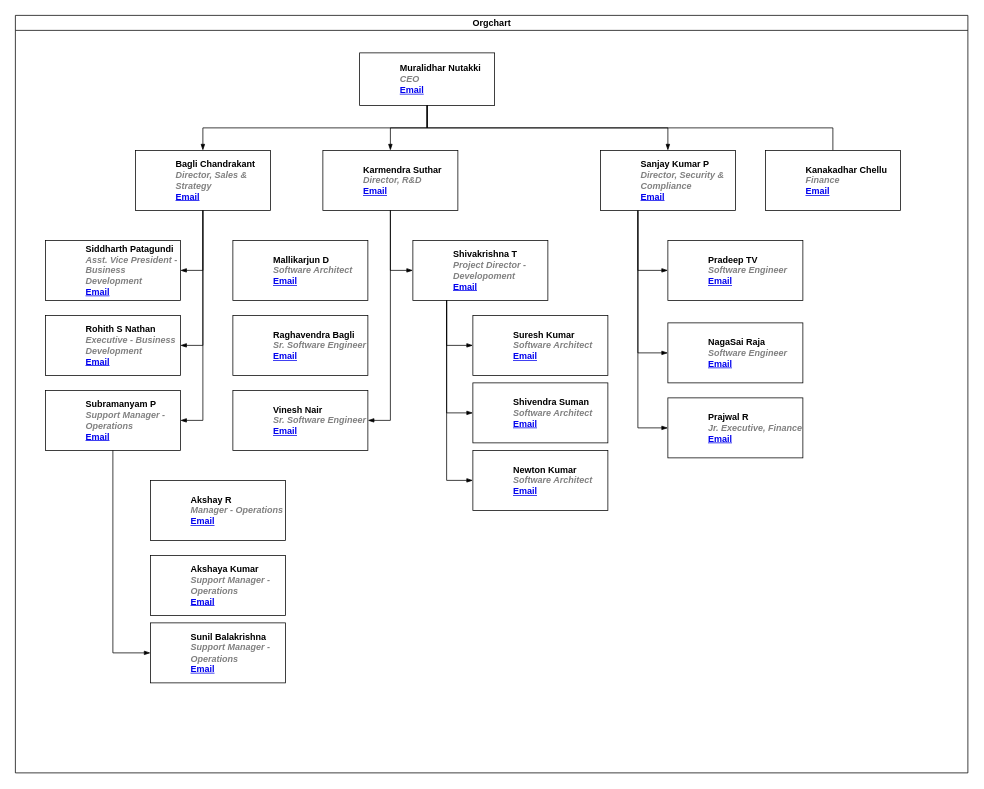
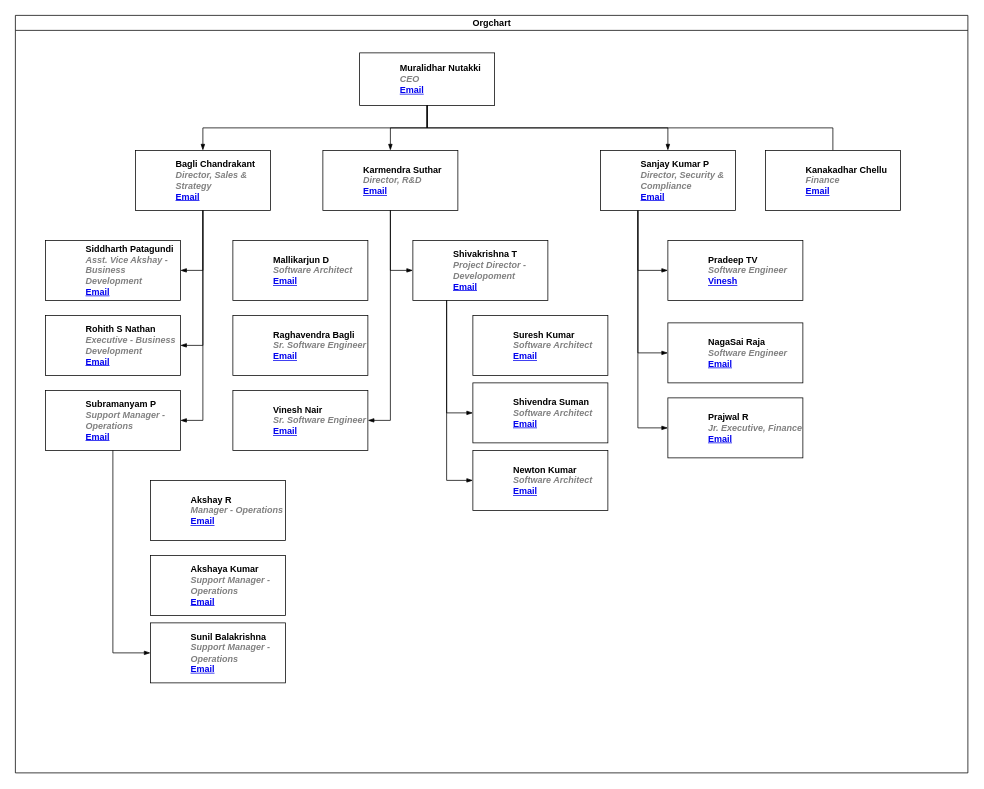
  <mxCell id="0" />
  <mxCell id="1" parent="0" />
  <mxCell id="2" value="Orgchart" style="swimlane;html=1;startSize=20;horizontal=1;containerType=tree;glass=0;" parent="1" vertex="1"><mxGeometry x="20" y="20" width="1270" height="1010" as="geometry" /></mxCell>
  <mxCell id="3" value="Muralidhar Nutakki&lt;br&gt;&lt;i style=&quot;color: gray&quot;&gt;CEO&lt;/i&gt;&lt;br&gt;&lt;a href=&quot;mailto:muralidhar.nutakki@omniware.in&quot;&gt;Email&lt;/a&gt;" style="label;image=https://cdn3.iconfinder.com/data/icons/user-avatars-1/512/users-3-128.png;whiteSpace=wrap;html=1;rounded=0;glass=0;treeMoving=1;treeFolding=1;" parent="2" vertex="1"><mxGeometry x="459" y="50" width="180" height="70" as="geometry" /></mxCell>
  <mxCell id="4" value="" style="endArrow=blockThin;endFill=1;fontSize=11;edgeStyle=elbowEdgeStyle;elbow=vertical;rounded=0;" parent="2" source="3" target="5" edge="1"><mxGeometry relative="1" as="geometry" /></mxCell>
  <mxCell id="5" value="Bagli Chandrakant&lt;br&gt;&lt;i style=&quot;color: gray&quot;&gt;Director, Sales &amp; Strategy&lt;/i&gt;&lt;br&gt;&lt;a href=&quot;mailto:vinay.chandrakant&quot;&gt;Email&lt;/a&gt;" style="label;image=https://cdn3.iconfinder.com/data/icons/user-avatars-1/512/users-10-3-128.png;whiteSpace=wrap;html=1;rounded=0;glass=0;treeFolding=1;treeMoving=1;" parent="2" vertex="1"><mxGeometry x="160" y="180" width="180" height="80" as="geometry" /></mxCell>
  <mxCell id="6" value="" style="endArrow=blockThin;endFill=1;fontSize=11;edgeStyle=elbowEdgeStyle;elbow=vertical;rounded=0;" parent="2" source="3" target="7" edge="1"><mxGeometry relative="1" as="geometry" /></mxCell>
  <mxCell id="7" value="Sanjay Kumar P&lt;br&gt;&lt;i style=&quot;color: gray&quot;&gt;Director, Security &amp; Compliance&lt;/i&gt;&lt;br&gt;&lt;a href=&quot;mailto:sanjaykumar.palli@omniware.in&quot;&gt;Email&lt;/a&gt;" style="label;image=https://cdn3.iconfinder.com/data/icons/user-avatars-1/512/users-9-2-128.png;whiteSpace=wrap;html=1;rounded=0;glass=0;treeFolding=1;treeMoving=1;" parent="2" vertex="1"><mxGeometry x="780" y="180" width="180" height="80" as="geometry" /></mxCell>
  <mxCell id="8" value="" style="endArrow=blockThin;endFill=1;fontSize=11;edgeStyle=elbowEdgeStyle;elbow=vertical;rounded=0;" parent="2" source="3" target="9" edge="1"><mxGeometry relative="1" as="geometry" /></mxCell>
  <mxCell id="9" value="Karmendra Suthar&lt;br&gt;&lt;i style=&quot;color: gray&quot;&gt;Director, R&amp;D&lt;/i&gt;&lt;br&gt;&lt;a href=&quot;mailto:karmendra.suthar@omniware.in&quot;&gt;Email&lt;/a&gt;" style="label;image=https://cdn3.iconfinder.com/data/icons/user-avatars-1/512/users-2-128.png;whiteSpace=wrap;html=1;rounded=0;glass=0;" parent="2" vertex="1"><mxGeometry x="410" y="180" width="180" height="80" as="geometry" /></mxCell>
  <mxCell id="10" value="Shivakrishna T&lt;br&gt;&lt;i style=&quot;color: gray&quot;&gt;Project Director - Developoment&lt;/i&gt;&lt;br&gt;&lt;a href=&quot;mailto:shivakrishna.t@omniware.in&quot;&gt;Email&lt;/a&gt;" style="label;image=https://cdn3.iconfinder.com/data/icons/user-avatars-1/512/users-2-128.png;whiteSpace=wrap;html=1;rounded=0;glass=0;" vertex="1" parent="2"><mxGeometry x="530" y="300" width="180" height="80" as="geometry" /></mxCell>
  <mxCell id="11" value="" style="endArrow=blockThin;endFill=1;fontSize=11;edgeStyle=elbowEdgeStyle;elbow=vertical;rounded=0;exitX=0.5;exitY=1;exitDx=0;exitDy=0;entryX=0;entryY=0.5;entryDx=0;entryDy=0;" edge="1" parent="2" source="9" target="10"><mxGeometry relative="1" as="geometry"><mxPoint x="549" y="120" as="sourcePoint" /><mxPoint x="779" y="180" as="targetPoint" /><Array as="points"><mxPoint x="540" y="340" /></Array></mxGeometry></mxCell>
  <mxCell id="12" value="" style="endArrow=blockThin;endFill=1;fontSize=11;edgeStyle=elbowEdgeStyle;elbow=vertical;rounded=0;entryX=1;entryY=0.5;entryDx=0;entryDy=0;exitX=0.5;exitY=1;exitDx=0;exitDy=0;" edge="1" target="13" source="5" parent="2"><mxGeometry relative="1" as="geometry"><mxPoint x="330" y="270" as="sourcePoint" /><Array as="points"><mxPoint x="280" y="540" /></Array></mxGeometry></mxCell>
  <mxCell id="13" value="Subramanyam P&lt;br&gt;&lt;i style=&quot;color: gray&quot;&gt;Support Manager - Operations&lt;/i&gt;&lt;br&gt;&lt;a href=&quot;mailto:subramanyam.p@omniware.in&quot;&gt;Email&lt;/a&gt;" style="label;image=https://cdn3.iconfinder.com/data/icons/user-avatars-1/512/users-10-3-128.png;whiteSpace=wrap;html=1;rounded=0;glass=0;treeFolding=1;treeMoving=1;" vertex="1" parent="2"><mxGeometry x="40" y="500" width="180" height="80" as="geometry" /></mxCell>
  <mxCell id="14" value="" style="endArrow=blockThin;endFill=1;fontSize=11;edgeStyle=elbowEdgeStyle;elbow=vertical;rounded=0;exitX=0.5;exitY=1;exitDx=0;exitDy=0;entryX=1;entryY=0.5;entryDx=0;entryDy=0;" edge="1" target="15" source="5" parent="2"><mxGeometry relative="1" as="geometry"><mxPoint x="409" y="340" as="sourcePoint" /><Array as="points"><mxPoint x="250" y="340" /></Array></mxGeometry></mxCell>
- <mxCell id="15" value="Siddharth Patagundi&lt;br&gt;&lt;i style=&quot;color: gray&quot;&gt;Asst. Vice President - Business Development&lt;/i&gt;&lt;br&gt;&lt;a href=&quot;mailto:siddharth.p@omniware.in&quot;&gt;Email&lt;/a&gt;" style="label;image=https://cdn3.iconfinder.com/data/icons/user-avatars-1/512/users-10-3-128.png;whiteSpace=wrap;html=1;rounded=0;glass=0;treeFolding=1;treeMoving=1;" vertex="1" parent="2"><mxGeometry x="40" y="300" width="180" height="80" as="geometry" /></mxCell>
+ <mxCell id="15" value="Siddharth Patagundi&lt;br&gt;&lt;i style=&quot;color: gray&quot;&gt;Asst. Vice Akshay - Business Development&lt;/i&gt;&lt;br&gt;&lt;a href=&quot;mailto:siddharth.p@omniware.in&quot;&gt;Email&lt;/a&gt;" style="label;image=https://cdn3.iconfinder.com/data/icons/user-avatars-1/512/users-10-3-128.png;whiteSpace=wrap;html=1;rounded=0;glass=0;treeFolding=1;treeMoving=1;" vertex="1" parent="2"><mxGeometry x="40" y="300" width="180" height="80" as="geometry" /></mxCell>
  <mxCell id="16" value="" style="endArrow=blockThin;endFill=1;fontSize=11;edgeStyle=elbowEdgeStyle;elbow=vertical;rounded=0;exitX=0.5;exitY=1;exitDx=0;exitDy=0;entryX=1;entryY=0.5;entryDx=0;entryDy=0;" edge="1" target="17" source="5" parent="2"><mxGeometry relative="1" as="geometry"><mxPoint x="409" y="340" as="sourcePoint" /><Array as="points"><mxPoint x="280" y="440" /></Array></mxGeometry></mxCell>
  <mxCell id="17" value="Rohith S Nathan&lt;br&gt;&lt;i style=&quot;color: gray&quot;&gt;Executive - Business Development&lt;/i&gt;&lt;br&gt;&lt;a href=&quot;mailto:rohith.nathan@omniware.in&quot;&gt;Email&lt;/a&gt;" style="label;image=https://cdn3.iconfinder.com/data/icons/user-avatars-1/512/users-10-3-128.png;whiteSpace=wrap;html=1;rounded=0;glass=0;treeFolding=1;treeMoving=1;" vertex="1" parent="2"><mxGeometry x="40" y="400" width="180" height="80" as="geometry" /></mxCell>
  <mxCell id="18" value="Akshay R&lt;br&gt;&lt;i style=&quot;color: gray&quot;&gt;Manager - Operations&lt;/i&gt;&lt;br&gt;&lt;a href=&quot;mailto:akshay.r@omniware.in&quot;&gt;Email&lt;/a&gt;" style="label;image=https://cdn3.iconfinder.com/data/icons/user-avatars-1/512/users-10-3-128.png;whiteSpace=wrap;html=1;rounded=0;glass=0;treeFolding=1;treeMoving=1;" vertex="1" parent="2"><mxGeometry x="180" y="620" width="180" height="80" as="geometry" /></mxCell>
  <mxCell id="19" value="" style="endArrow=blockThin;endFill=1;fontSize=11;edgeStyle=elbowEdgeStyle;elbow=vertical;rounded=0;entryX=0;entryY=0.5;entryDx=0;entryDy=0;" edge="1" target="20" parent="2"><mxGeometry relative="1" as="geometry"><mxPoint x="130" y="580" as="sourcePoint" /><Array as="points"><mxPoint x="150" y="850" /></Array></mxGeometry></mxCell>
  <mxCell id="20" value="Sunil Balakrishna&lt;br&gt;&lt;i style=&quot;color: gray&quot;&gt;Support Manager - Operations&lt;/i&gt;&lt;br&gt;&lt;a href=&quot;mailto:sunil.balakrishna@omniware.in&quot;&gt;Email&lt;/a&gt;" style="label;image=https://cdn3.iconfinder.com/data/icons/user-avatars-1/512/users-10-3-128.png;whiteSpace=wrap;html=1;rounded=0;glass=0;treeFolding=1;treeMoving=1;" vertex="1" parent="2"><mxGeometry x="180" y="810" width="180" height="80" as="geometry" /></mxCell>
  <mxCell id="21" value="Akshaya Kumar&lt;br&gt;&lt;i style=&quot;color: gray&quot;&gt;Support Manager - Operations&lt;/i&gt;&lt;br&gt;&lt;a href=&quot;mailto:akshaya.kumar@omniware.in&quot;&gt;Email&lt;/a&gt;" style="label;image=https://cdn3.iconfinder.com/data/icons/user-avatars-1/512/users-10-3-128.png;whiteSpace=wrap;html=1;rounded=0;glass=0;treeFolding=1;treeMoving=1;" vertex="1" parent="2"><mxGeometry x="180" y="720" width="180" height="80" as="geometry" /></mxCell>
  <mxCell id="22" value="Mallikarjun D&lt;br&gt;&lt;i style=&quot;color: gray&quot;&gt;Software Architect&lt;/i&gt;&lt;br&gt;&lt;a href=&quot;mailto:mallikarjun.d@omniware.in&quot;&gt;Email&lt;/a&gt;" style="label;image=https://cdn3.iconfinder.com/data/icons/user-avatars-1/512/users-2-128.png;whiteSpace=wrap;html=1;rounded=0;glass=0;" vertex="1" parent="2"><mxGeometry x="290" y="300" width="180" height="80" as="geometry" /></mxCell>
  <mxCell id="23" value="Raghavendra Bagli&lt;br&gt;&lt;i style=&quot;color: gray&quot;&gt;Sr. Software Engineer&lt;/i&gt;&lt;br&gt;&lt;a href=&quot;mailto:raghavendra.b@omniware.in&quot;&gt;Email&lt;/a&gt;" style="label;image=https://cdn3.iconfinder.com/data/icons/user-avatars-1/512/users-2-128.png;whiteSpace=wrap;html=1;rounded=0;glass=0;" vertex="1" parent="2"><mxGeometry x="290" y="400" width="180" height="80" as="geometry" /></mxCell>
  <mxCell id="24" value="" style="endArrow=blockThin;endFill=1;fontSize=11;edgeStyle=elbowEdgeStyle;elbow=vertical;rounded=0;entryX=1;entryY=0.5;entryDx=0;entryDy=0;exitX=0.5;exitY=1;exitDx=0;exitDy=0;" edge="1" target="25" source="9" parent="2"><mxGeometry relative="1" as="geometry"><mxPoint x="530" y="240" as="sourcePoint" /><Array as="points"><mxPoint x="530" y="540" /></Array></mxGeometry></mxCell>
  <mxCell id="25" value="Vinesh Nair&lt;br&gt;&lt;i style=&quot;color: gray&quot;&gt;Sr. Software Engineer&lt;/i&gt;&lt;br&gt;&lt;a href=&quot;mailto:vinesh.nair@omniware.in&quot;&gt;Email&lt;/a&gt;" style="label;image=https://cdn3.iconfinder.com/data/icons/user-avatars-1/512/users-2-128.png;whiteSpace=wrap;html=1;rounded=0;glass=0;" vertex="1" parent="2"><mxGeometry x="290" y="500" width="180" height="80" as="geometry" /></mxCell>
- <mxCell id="26" value="" style="endArrow=blockThin;endFill=1;fontSize=11;edgeStyle=elbowEdgeStyle;elbow=vertical;rounded=0;exitX=0.25;exitY=1;exitDx=0;exitDy=0;entryX=0;entryY=0.5;entryDx=0;entryDy=0;" edge="1" target="27" source="10" parent="2"><mxGeometry relative="1" as="geometry"><mxPoint x="510" y="240" as="sourcePoint" /><mxPoint x="789" y="160" as="targetPoint" /><Array as="points"><mxPoint x="630" y="440" /></Array></mxGeometry></mxCell>
  <mxCell id="27" value="Suresh Kumar&lt;br&gt;&lt;i style=&quot;color: gray&quot;&gt;Software Architect&lt;/i&gt;&lt;br&gt;&lt;a href=&quot;mailto:suresh.kumar@omniware.in&quot;&gt;Email&lt;/a&gt;" style="label;image=https://cdn3.iconfinder.com/data/icons/user-avatars-1/512/users-2-128.png;whiteSpace=wrap;html=1;rounded=0;glass=0;" vertex="1" parent="2"><mxGeometry x="610" y="400" width="180" height="80" as="geometry" /></mxCell>
  <mxCell id="28" value="" style="endArrow=blockThin;endFill=1;fontSize=11;edgeStyle=elbowEdgeStyle;elbow=vertical;rounded=0;exitX=0.25;exitY=1;exitDx=0;exitDy=0;entryX=0;entryY=0.5;entryDx=0;entryDy=0;" edge="1" target="29" source="10" parent="2"><mxGeometry relative="1" as="geometry"><mxPoint x="630" y="360" as="sourcePoint" /><mxPoint x="799" y="140" as="targetPoint" /><Array as="points"><mxPoint x="630" y="530" /></Array></mxGeometry></mxCell>
  <mxCell id="29" value="Shivendra Suman&lt;br&gt;&lt;i style=&quot;color: gray&quot;&gt;Software Architect&lt;/i&gt;&lt;br&gt;&lt;a href=&quot;mailto:shivendra.suman@omniware.in&quot;&gt;Email&lt;/a&gt;" style="label;image=https://cdn3.iconfinder.com/data/icons/user-avatars-1/512/users-2-128.png;whiteSpace=wrap;html=1;rounded=0;glass=0;" vertex="1" parent="2"><mxGeometry x="610" y="490" width="180" height="80" as="geometry" /></mxCell>
  <mxCell id="30" value="" style="endArrow=blockThin;endFill=1;fontSize=11;edgeStyle=elbowEdgeStyle;elbow=vertical;rounded=0;exitX=0.25;exitY=1;exitDx=0;exitDy=0;entryX=0;entryY=0.5;entryDx=0;entryDy=0;" edge="1" target="31" source="10" parent="2"><mxGeometry relative="1" as="geometry"><mxPoint x="630" y="360" as="sourcePoint" /><mxPoint x="809" y="120" as="targetPoint" /><Array as="points"><mxPoint x="630" y="620" /></Array></mxGeometry></mxCell>
  <mxCell id="31" value="Newton Kumar&lt;br&gt;&lt;i style=&quot;color: gray&quot;&gt;Software Architect&lt;/i&gt;&lt;br&gt;&lt;a href=&quot;mailto:newton.kumar@omniware.in&quot;&gt;Email&lt;/a&gt;" style="label;image=https://cdn3.iconfinder.com/data/icons/user-avatars-1/512/users-2-128.png;whiteSpace=wrap;html=1;rounded=0;glass=0;" vertex="1" parent="2"><mxGeometry x="610" y="580" width="180" height="80" as="geometry" /></mxCell>
  <mxCell id="32" value="" style="endArrow=blockThin;endFill=1;fontSize=11;edgeStyle=elbowEdgeStyle;elbow=vertical;rounded=0;entryX=0;entryY=0.5;entryDx=0;entryDy=0;" edge="1" target="33" parent="2"><mxGeometry relative="1" as="geometry"><mxPoint x="830" y="261" as="sourcePoint" /><Array as="points"><mxPoint x="870" y="450" /></Array></mxGeometry></mxCell>
  <mxCell id="33" value="NagaSai Raja&lt;br&gt;&lt;i style=&quot;color: gray&quot;&gt;Software Engineer&lt;/i&gt;&lt;br&gt;&lt;a href=&quot;mailto:nagasai.raja@omniware.in&quot;&gt;Email&lt;/a&gt;" style="label;image=https://cdn3.iconfinder.com/data/icons/user-avatars-1/512/users-9-2-128.png;whiteSpace=wrap;html=1;rounded=0;glass=0;treeFolding=1;treeMoving=1;" vertex="1" parent="2"><mxGeometry x="870" y="410" width="180" height="80" as="geometry" /></mxCell>
  <mxCell id="34" value="" style="endArrow=blockThin;endFill=1;fontSize=11;edgeStyle=elbowEdgeStyle;elbow=vertical;rounded=0;entryX=0;entryY=0.5;entryDx=0;entryDy=0;" edge="1" target="35" parent="2"><mxGeometry relative="1" as="geometry"><mxPoint x="830" y="260" as="sourcePoint" /><Array as="points"><mxPoint x="860" y="340" /></Array></mxGeometry></mxCell>
- <mxCell id="35" value="Pradeep TV&lt;br&gt;&lt;i style=&quot;color: gray&quot;&gt;Software Engineer&lt;/i&gt;&lt;br&gt;&lt;a href=&quot;mailto:pradeep.tv@omniware.in&quot;&gt;Email&lt;/a&gt;" style="label;image=https://cdn3.iconfinder.com/data/icons/user-avatars-1/512/users-9-2-128.png;whiteSpace=wrap;html=1;rounded=0;glass=0;treeFolding=1;treeMoving=1;" vertex="1" parent="2"><mxGeometry x="870" y="300" width="180" height="80" as="geometry" /></mxCell>
+ <mxCell id="35" value="Pradeep TV&lt;br&gt;&lt;i style=&quot;color: gray&quot;&gt;Software Engineer&lt;/i&gt;&lt;br&gt;&lt;a href=&quot;mailto:pradeep.tv@omniware.in&quot;&gt;Vinesh&lt;/a&gt;" style="label;image=https://cdn3.iconfinder.com/data/icons/user-avatars-1/512/users-9-2-128.png;whiteSpace=wrap;html=1;rounded=0;glass=0;treeFolding=1;treeMoving=1;" vertex="1" parent="2"><mxGeometry x="870" y="300" width="180" height="80" as="geometry" /></mxCell>
  <mxCell id="36" value="" style="endArrow=blockThin;endFill=1;fontSize=11;edgeStyle=elbowEdgeStyle;elbow=vertical;rounded=0;entryX=0;entryY=0.5;entryDx=0;entryDy=0;" edge="1" target="37" parent="2"><mxGeometry relative="1" as="geometry"><mxPoint x="830" y="260" as="sourcePoint" /><Array as="points"><mxPoint x="870" y="550" /></Array></mxGeometry></mxCell>
  <mxCell id="37" value="Prajwal R&lt;br&gt;&lt;i style=&quot;color: gray&quot;&gt;Jr. Executive, Finance&lt;/i&gt;&lt;br&gt;&lt;a href=&quot;mailto:prajwal.ram@omniware.in&quot;&gt;Email&lt;/a&gt;" style="label;image=https://cdn3.iconfinder.com/data/icons/user-avatars-1/512/users-9-2-128.png;whiteSpace=wrap;html=1;rounded=0;glass=0;treeFolding=1;treeMoving=1;" vertex="1" parent="2"><mxGeometry x="870" y="510" width="180" height="80" as="geometry" /></mxCell>
  <mxCell id="38" value="" style="edgeStyle=orthogonalEdgeStyle;rounded=0;orthogonalLoop=1;jettySize=auto;html=1;entryX=0.5;entryY=0;entryDx=0;entryDy=0;endArrow=none;" edge="1" source="3" target="39" parent="2"><mxGeometry relative="1" as="geometry"><Array as="points"><mxPoint x="549" y="150" /><mxPoint x="1090" y="150" /></Array></mxGeometry></mxCell>
  <mxCell id="39" value="Kanakadhar Chellu&lt;br&gt;&lt;i style=&quot;color: gray&quot;&gt;Finance&lt;/i&gt;&lt;br&gt;&lt;a href=&quot;mailto:kanakadhar.chellu@omniware.in&quot;&gt;Email&lt;/a&gt;" style="label;image=https://cdn3.iconfinder.com/data/icons/user-avatars-1/512/users-3-128.png;whiteSpace=wrap;html=1;rounded=0;glass=0;treeMoving=1;treeFolding=1;" vertex="1" parent="2"><mxGeometry x="1000" y="180" width="180" height="80" as="geometry" /></mxCell>
